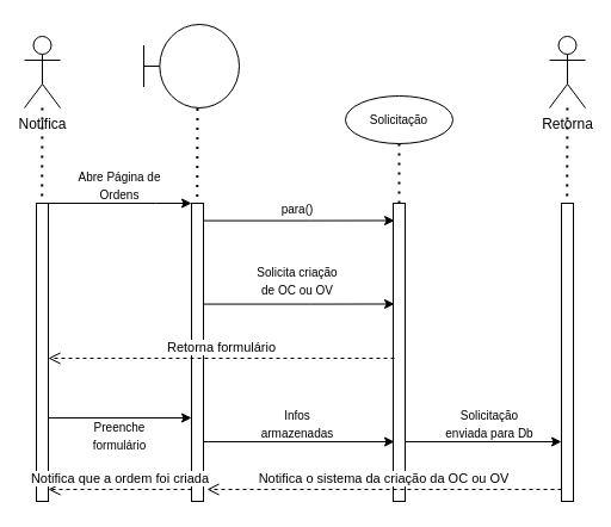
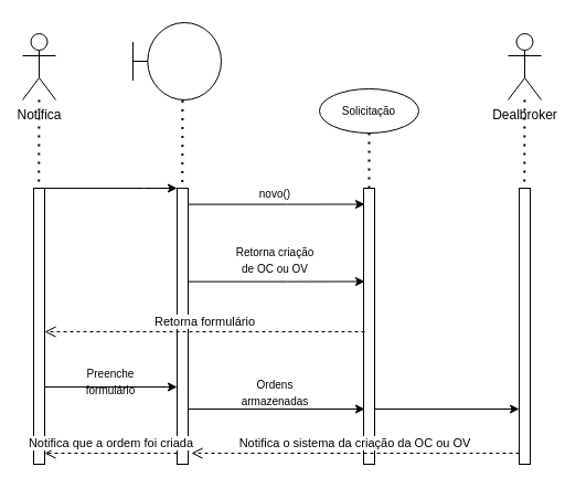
  <mxCell id="0" />
  <mxCell id="1" parent="0" />
  <mxCell id="2" value="Notifica" style="shape=umlActor;verticalLabelPosition=bottom;verticalAlign=top;html=1;outlineConnect=0;" parent="1" vertex="1"><mxGeometry x="20" y="30" width="30" height="60" as="geometry" /></mxCell>
  <mxCell id="3" value="" style="html=1;points=[];perimeter=orthogonalPerimeter;" parent="1" vertex="1"><mxGeometry x="30" y="170" width="10" height="250" as="geometry" /></mxCell>
  <mxCell id="4" value="" style="endArrow=none;dashed=1;html=1;dashPattern=1 3;strokeWidth=2;rounded=0;entryX=0.472;entryY=-0.002;entryDx=0;entryDy=0;entryPerimeter=0;" parent="1" source="2" target="3" edge="1"><mxGeometry width="50" height="50" relative="1" as="geometry"><mxPoint x="260" y="330" as="sourcePoint" /><mxPoint x="35" y="160" as="targetPoint" /></mxGeometry></mxCell>
  <mxCell id="5" value="" style="html=1;points=[];perimeter=orthogonalPerimeter;" parent="1" vertex="1"><mxGeometry x="160" y="170" width="10" height="250" as="geometry" /></mxCell>
  <mxCell id="6" value="" style="endArrow=classic;html=1;rounded=0;exitX=1;exitY=0.04;exitDx=0;exitDy=0;exitPerimeter=0;entryX=0;entryY=0.04;entryDx=0;entryDy=0;entryPerimeter=0;" parent="1" edge="1"><mxGeometry width="50" height="50" relative="1" as="geometry"><mxPoint x="40" y="170" as="sourcePoint" /><mxPoint x="160" y="170" as="targetPoint" /><Array as="points"><mxPoint x="130" y="170" /></Array></mxGeometry></mxCell>
  <mxCell id="7" value="" style="endArrow=none;dashed=1;html=1;dashPattern=1 3;strokeWidth=2;rounded=0;entryX=0.472;entryY=-0.002;entryDx=0;entryDy=0;entryPerimeter=0;" parent="1" edge="1"><mxGeometry width="50" height="50" relative="1" as="geometry"><mxPoint x="164.963" y="90.5" as="sourcePoint" /><mxPoint x="164.76" y="170" as="targetPoint" /></mxGeometry></mxCell>
  <mxCell id="8" value="" style="shape=umlBoundary;whiteSpace=wrap;html=1;" parent="1" vertex="1"><mxGeometry x="120" y="20" width="80" height="70" as="geometry" /></mxCell>
- <mxCell id="9" value="&lt;span style=&quot;font-size: 10px;&quot;&gt;Abre Página de Ordens&lt;/span&gt;" style="text;html=1;strokeColor=none;fillColor=none;align=center;verticalAlign=middle;whiteSpace=wrap;rounded=0;" parent="1" vertex="1"><mxGeometry x="60" y="140" width="80" height="30" as="geometry" /></mxCell>
  <mxCell id="10" value="" style="endArrow=classic;html=1;rounded=0;exitX=1;exitY=0.04;exitDx=0;exitDy=0;exitPerimeter=0;entryX=0.1;entryY=0.058;entryDx=0;entryDy=0;entryPerimeter=0;" parent="1" target="13" edge="1"><mxGeometry width="50" height="50" relative="1" as="geometry"><mxPoint x="170" y="184.58" as="sourcePoint" /><mxPoint x="290" y="184.58" as="targetPoint" /><Array as="points"><mxPoint x="260" y="184.58" /></Array></mxGeometry></mxCell>
  <mxCell id="11" value="Solicitação" style="ellipse;whiteSpace=wrap;html=1;fontSize=10;" parent="1" vertex="1"><mxGeometry x="289" y="80" width="90" height="40" as="geometry" /></mxCell>
- <mxCell id="12" value="&lt;font style=&quot;font-size: 10px;&quot;&gt;para()&lt;/font&gt;" style="text;html=1;strokeColor=none;fillColor=none;align=center;verticalAlign=middle;whiteSpace=wrap;rounded=0;" parent="1" vertex="1"><mxGeometry x="209" y="160" width="80" height="30" as="geometry" /></mxCell>
+ <mxCell id="12" value="&lt;font style=&quot;font-size: 10px;&quot;&gt;novo()&lt;/font&gt;" style="text;html=1;strokeColor=none;fillColor=none;align=center;verticalAlign=middle;whiteSpace=wrap;rounded=0;" parent="1" vertex="1"><mxGeometry x="209" y="160" width="80" height="30" as="geometry" /></mxCell>
  <mxCell id="13" value="" style="html=1;points=[];perimeter=orthogonalPerimeter;fontSize=10;" parent="1" vertex="1"><mxGeometry x="329" y="170" width="10" height="250" as="geometry" /></mxCell>
  <mxCell id="14" value="" style="endArrow=none;dashed=1;html=1;dashPattern=1 3;strokeWidth=2;rounded=0;fontSize=10;entryX=0.5;entryY=1;entryDx=0;entryDy=0;" parent="1" target="11" edge="1"><mxGeometry width="50" height="50" relative="1" as="geometry"><mxPoint x="334" y="170" as="sourcePoint" /><mxPoint x="140" y="240" as="targetPoint" /></mxGeometry></mxCell>
  <mxCell id="15" value="" style="endArrow=classic;html=1;rounded=0;exitX=1;exitY=0.04;exitDx=0;exitDy=0;exitPerimeter=0;entryX=0.1;entryY=0.338;entryDx=0;entryDy=0;entryPerimeter=0;" parent="1" target="13" edge="1"><mxGeometry width="50" height="50" relative="1" as="geometry"><mxPoint x="170" y="254.58" as="sourcePoint" /><mxPoint x="290" y="254.58" as="targetPoint" /><Array as="points"><mxPoint x="260" y="254.58" /></Array></mxGeometry></mxCell>
- <mxCell id="16" value="&lt;font style=&quot;font-size: 10px;&quot;&gt;Solicita criação de OC ou OV&lt;/font&gt;" style="text;html=1;strokeColor=none;fillColor=none;align=center;verticalAlign=middle;whiteSpace=wrap;rounded=0;" parent="1" vertex="1"><mxGeometry x="209" y="220" width="80" height="30" as="geometry" /></mxCell>
+ <mxCell id="16" value="&lt;font style=&quot;font-size: 10px;&quot;&gt;Retorna criação de OC ou OV&lt;/font&gt;" style="text;html=1;strokeColor=none;fillColor=none;align=center;verticalAlign=middle;whiteSpace=wrap;rounded=0;" parent="1" vertex="1"><mxGeometry x="209" y="220" width="80" height="30" as="geometry" /></mxCell>
  <mxCell id="17" value="Retorna formulário" style="html=1;verticalAlign=bottom;endArrow=open;dashed=1;endSize=8;rounded=0;exitX=0.1;exitY=0.52;exitDx=0;exitDy=0;exitPerimeter=0;entryX=1;entryY=0.52;entryDx=0;entryDy=0;entryPerimeter=0;" parent="1" source="13" target="3" edge="1"><mxGeometry relative="1" as="geometry"><mxPoint x="230" y="200" as="sourcePoint" /><mxPoint x="150" y="200" as="targetPoint" /></mxGeometry></mxCell>
  <mxCell id="18" value="" style="endArrow=classic;html=1;rounded=0;exitX=1;exitY=0.72;exitDx=0;exitDy=0;exitPerimeter=0;" parent="1" source="3" edge="1"><mxGeometry width="50" height="50" relative="1" as="geometry"><mxPoint x="170" y="230" as="sourcePoint" /><mxPoint x="160" y="350" as="targetPoint" /></mxGeometry></mxCell>
  <mxCell id="19" value="" style="endArrow=classic;html=1;rounded=0;exitX=1;exitY=0.72;exitDx=0;exitDy=0;exitPerimeter=0;entryX=0.1;entryY=0.8;entryDx=0;entryDy=0;entryPerimeter=0;" parent="1" target="13" edge="1"><mxGeometry width="50" height="50" relative="1" as="geometry"><mxPoint x="170" y="370" as="sourcePoint" /><mxPoint x="290" y="370" as="targetPoint" /></mxGeometry></mxCell>
- <mxCell id="20" value="&lt;span style=&quot;font-size: 10px;&quot;&gt;Preenche formulário&lt;/span&gt;" style="text;html=1;strokeColor=none;fillColor=none;align=center;verticalAlign=middle;whiteSpace=wrap;rounded=0;" parent="1" vertex="1"><mxGeometry x="60" y="350" width="80" height="30" as="geometry" /></mxCell>
- <mxCell id="21" value="&lt;font style=&quot;font-size: 10px;&quot;&gt;Infos armazenadas&lt;/font&gt;" style="text;html=1;strokeColor=none;fillColor=none;align=center;verticalAlign=middle;whiteSpace=wrap;rounded=0;" parent="1" vertex="1"><mxGeometry x="209" y="340" width="80" height="30" as="geometry" /></mxCell>
+ <mxCell id="20" value="&lt;span style=&quot;font-size: 10px;&quot;&gt;Preenche formulário&lt;/span&gt;" style="text;html=1;strokeColor=none;fillColor=none;align=center;verticalAlign=middle;whiteSpace=wrap;rounded=0;" parent="1" vertex="1"><mxGeometry x="60" y="330" width="80" height="30" as="geometry" /></mxCell>
+ <mxCell id="21" value="&lt;font style=&quot;font-size: 10px;&quot;&gt;Ordens armazenadas&lt;/font&gt;" style="text;html=1;strokeColor=none;fillColor=none;align=center;verticalAlign=middle;whiteSpace=wrap;rounded=0;" parent="1" vertex="1"><mxGeometry x="209" y="340" width="80" height="30" as="geometry" /></mxCell>
  <mxCell id="22" value="Notifica que a ordem foi criada" style="html=1;verticalAlign=bottom;endArrow=open;dashed=1;endSize=8;rounded=0;entryX=1;entryY=0.96;entryDx=0;entryDy=0;entryPerimeter=0;exitX=0;exitY=0.96;exitDx=0;exitDy=0;exitPerimeter=0;" parent="1" source="5" target="3" edge="1"><mxGeometry relative="1" as="geometry"><mxPoint x="150" y="410" as="sourcePoint" /><mxPoint x="150" y="200" as="targetPoint" /></mxGeometry></mxCell>
  <mxCell id="23" value="" style="html=1;points=[];perimeter=orthogonalPerimeter;fontSize=10;" parent="1" vertex="1"><mxGeometry x="470" y="170" width="10" height="250" as="geometry" /></mxCell>
- <mxCell id="24" value="Retorna" style="shape=umlActor;verticalLabelPosition=bottom;verticalAlign=top;html=1;outlineConnect=0;" parent="1" vertex="1"><mxGeometry x="460" y="30" width="30" height="60" as="geometry" /></mxCell>
+ <mxCell id="24" value="Dealbroker" style="shape=umlActor;verticalLabelPosition=bottom;verticalAlign=top;html=1;outlineConnect=0;" parent="1" vertex="1"><mxGeometry x="460" y="30" width="30" height="60" as="geometry" /></mxCell>
  <mxCell id="25" value="" style="endArrow=none;dashed=1;html=1;dashPattern=1 3;strokeWidth=2;rounded=0;entryX=0.472;entryY=-0.002;entryDx=0;entryDy=0;entryPerimeter=0;" parent="1" source="24" edge="1"><mxGeometry width="50" height="50" relative="1" as="geometry"><mxPoint x="700" y="330" as="sourcePoint" /><mxPoint x="474.72" y="169.5" as="targetPoint" /></mxGeometry></mxCell>
  <mxCell id="26" value="Notifica o sistema da criação da OC ou OV" style="html=1;verticalAlign=bottom;endArrow=open;dashed=1;endSize=8;rounded=0;exitX=0;exitY=0.96;exitDx=0;exitDy=0;exitPerimeter=0;entryX=1.3;entryY=0.96;entryDx=0;entryDy=0;entryPerimeter=0;" parent="1" source="23" edge="1" target="5"><mxGeometry relative="1" as="geometry"><mxPoint x="460" y="390" as="sourcePoint" /><mxPoint x="340" y="410" as="targetPoint" /></mxGeometry></mxCell>
  <mxCell id="27" value="" style="endArrow=classic;html=1;rounded=0;exitX=1;exitY=0.72;exitDx=0;exitDy=0;exitPerimeter=0;" parent="1" edge="1"><mxGeometry width="50" height="50" relative="1" as="geometry"><mxPoint x="339" y="370" as="sourcePoint" /><mxPoint x="470" y="370" as="targetPoint" /></mxGeometry></mxCell>
- <mxCell id="28" value="&lt;font style=&quot;font-size: 10px;&quot;&gt;Solicitação enviada para Db&lt;/font&gt;" style="text;html=1;strokeColor=none;fillColor=none;align=center;verticalAlign=middle;whiteSpace=wrap;rounded=0;" parent="1" vertex="1"><mxGeometry x="370" y="340" width="80" height="30" as="geometry" /></mxCell>
